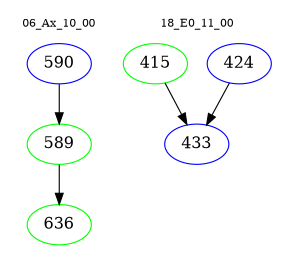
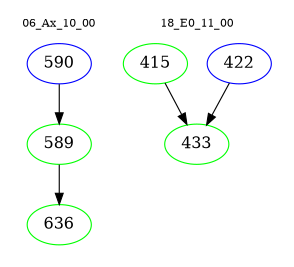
  digraph {
    node [color=green]
    edge [color=black]
    n1 [color=blue label=590]
    n2 [label=589]
    n3 [label=636]
-   n4 [color=blue label=424]
+   n4 [color=blue label=422]
    n5 [label=415]
-   n6 [color=blue label=433]
+   n6 [label=433]
    subgraph cluster_1 {
      color=white
      fontsize=10
      label="06_Ax_10_00"
      n1
      n2
      n3
    }
    subgraph cluster_2 {
      color=white
      fontsize=10
      label="18_E0_11_00"
      n4
      n5
      n6
    }
    n1 -> n2
    n2 -> n3
    n4 -> n6
    n5 -> n6
  }
